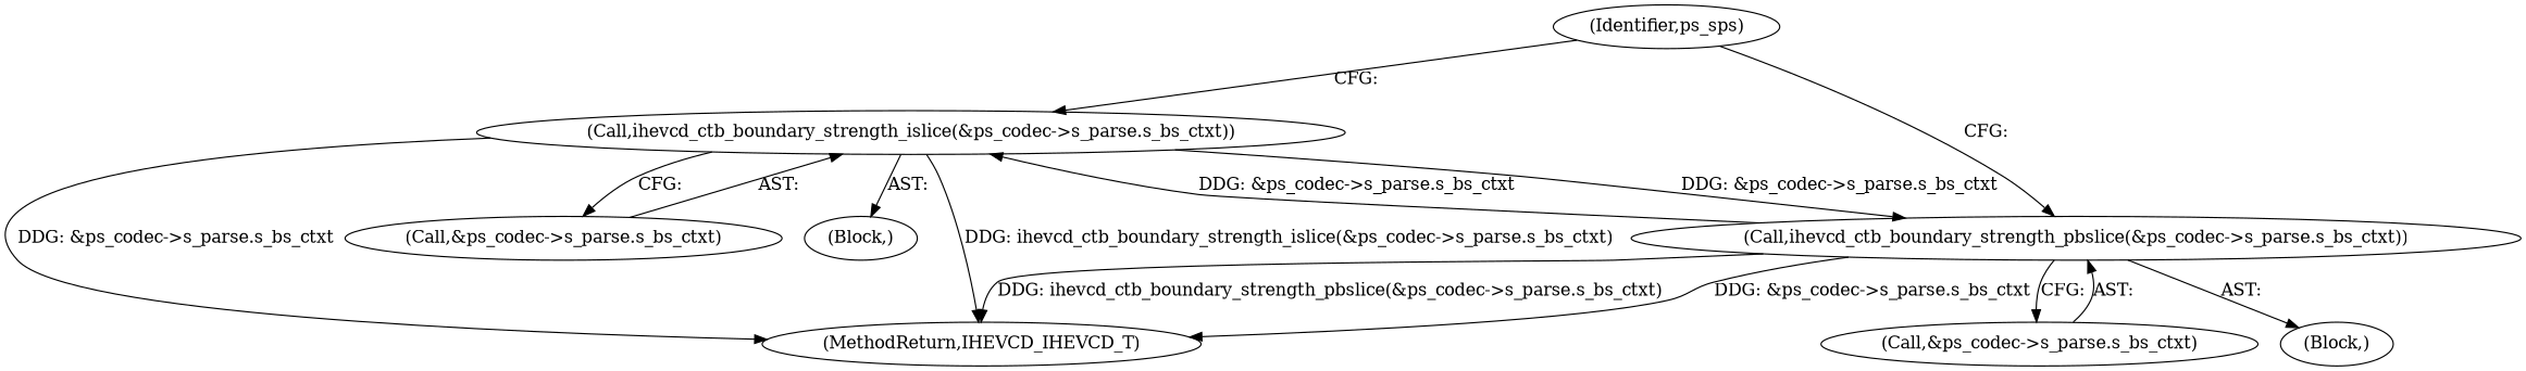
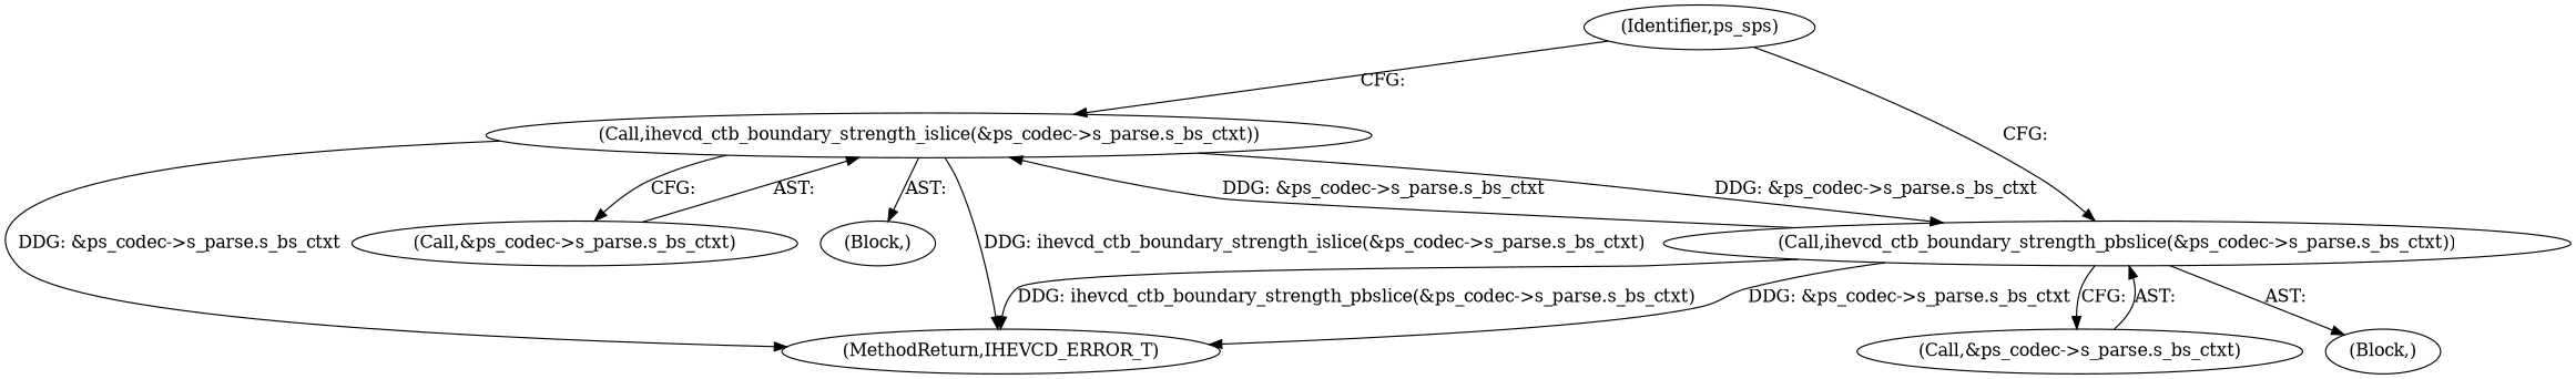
  digraph {
    n1 [label="(Call,ihevcd_ctb_boundary_strength_islice(&ps_codec->s_parse.s_bs_ctxt))"]
    n2 [label="(Call,ihevcd_ctb_boundary_strength_pbslice(&ps_codec->s_parse.s_bs_ctxt))"]
-   n3 [label="(MethodReturn,IHEVCD_IHEVCD_T)"]
+   n3 [label="(MethodReturn,IHEVCD_ERROR_T)"]
    n4 [label="(Call,&ps_codec->s_parse.s_bs_ctxt)"]
    n5 [label="(Block,)"]
    n6 [label="(Block,)"]
    n7 [label="(Call,&ps_codec->s_parse.s_bs_ctxt)"]
    n8 [label="(Identifier,ps_sps)"]
    n1 -> n2 [label="DDG: &ps_codec->s_parse.s_bs_ctxt"]
    n1 -> n3 [label="DDG: ihevcd_ctb_boundary_strength_islice(&ps_codec->s_parse.s_bs_ctxt)"]
    n1 -> n3 [label="DDG: &ps_codec->s_parse.s_bs_ctxt"]
    n1 -> n4 [label="CFG: "]
    n1 -> n5 [label="AST: "]
    n2 -> n1 [label="DDG: &ps_codec->s_parse.s_bs_ctxt"]
    n2 -> n3 [label="DDG: &ps_codec->s_parse.s_bs_ctxt"]
    n2 -> n3 [label="DDG: ihevcd_ctb_boundary_strength_pbslice(&ps_codec->s_parse.s_bs_ctxt)"]
    n2 -> n6 [label="AST: "]
    n2 -> n7 [label="CFG: "]
    n4 -> n1 [label="AST: "]
    n7 -> n2 [label="AST: "]
    n8 -> n1 [label="CFG: "]
    n8 -> n2 [label="CFG: "]
  }
